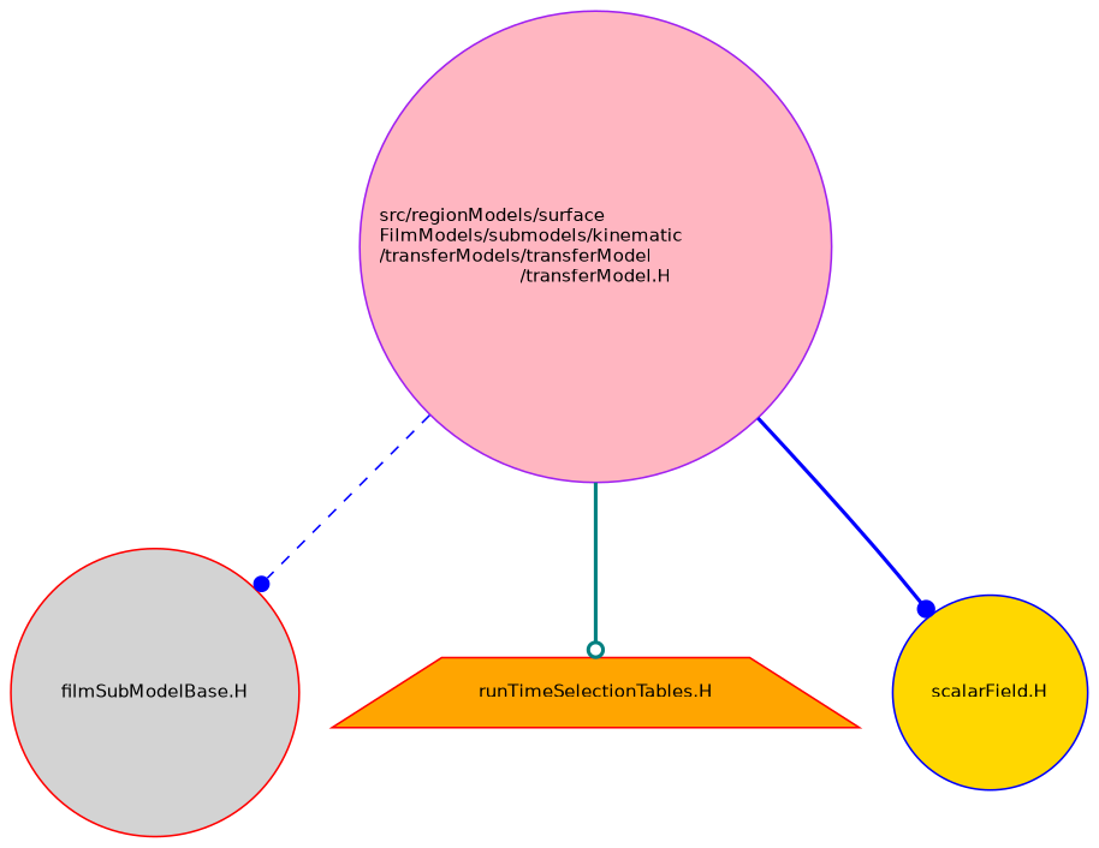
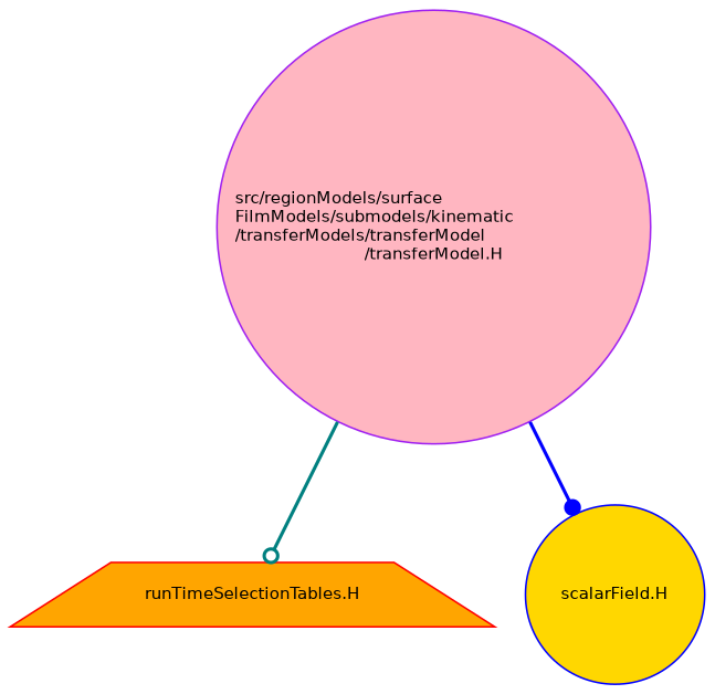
  digraph {
    node [color=red fontname=Helvetica fontsize=10 shape=circle style=filled]
    edge [color=blue fontname=Helvetica fontsize=10 labelfontname=Helvetica labelfontsize=10 style=bold arrowhead=dot]
    n1 [color=purple fillcolor=lightpink fontcolor=black height=0.2 label="src/regionModels/surface\lFilmModels/submodels/kinematic\l/transferModels/transferModel\l/transferModel.H" width=0.4]
-   n2 [fillcolor=lightgrey height=0.2 label="filmSubModelBase.H" width=0.4]
    n3 [fillcolor=orange height=0.2 label="runTimeSelectionTables.H" shape=trapezium width=0.4]
    n4 [color=blue fillcolor=gold height=0.2 label="scalarField.H" width=0.4]
-   n1 -> n2 [style=dashed]
    n1 -> n3 [color=teal arrowhead=odot]
    n1 -> n4
  }
